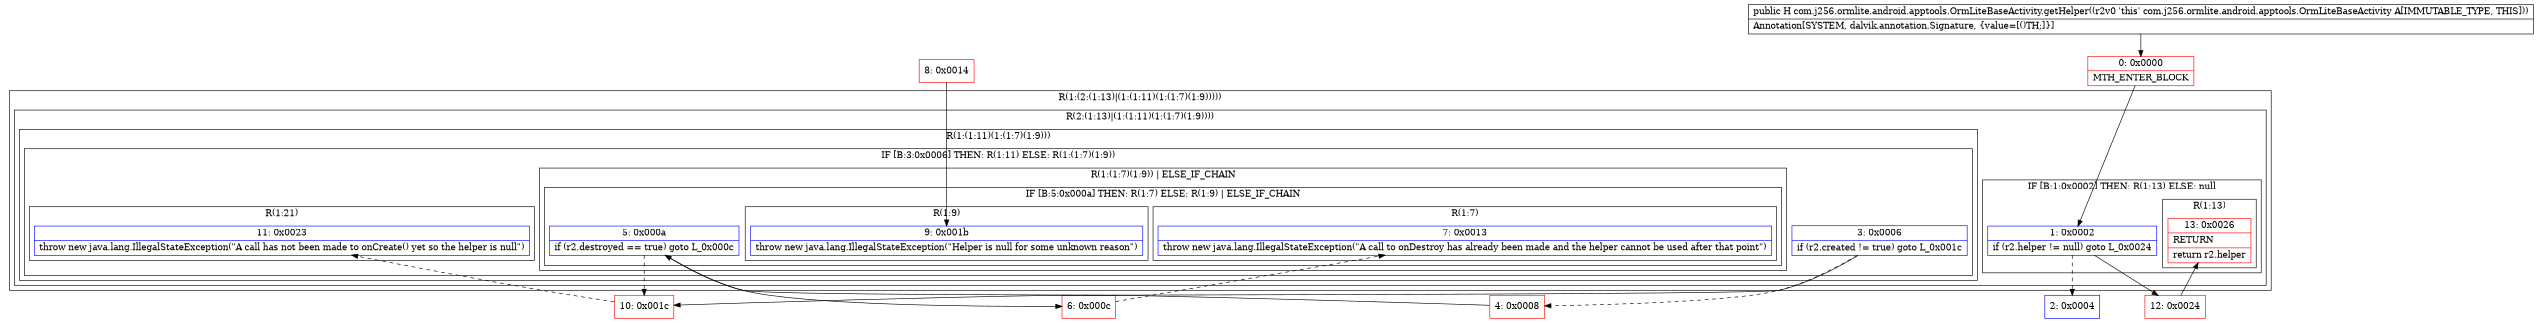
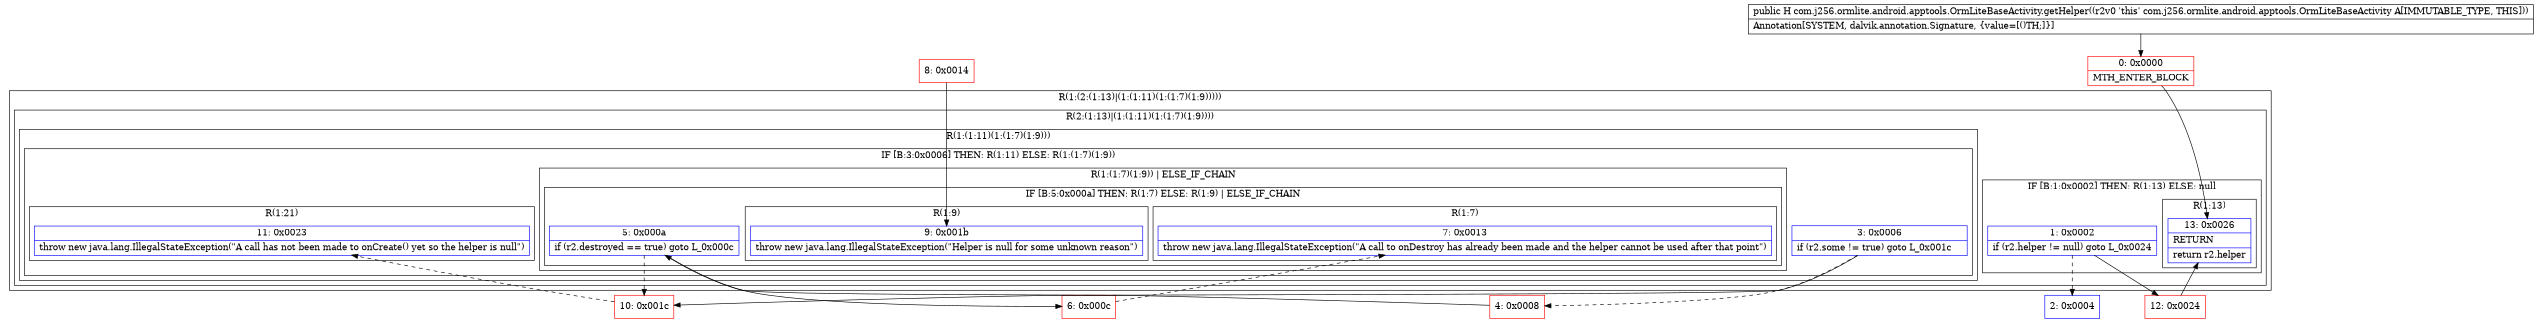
  digraph {
    node [color=blue shape=record]
-   n1 [color=red label="{13\:\ 0x0026|RETURN\l|return r2.helper\l}"]
+   n1 [label="{13\:\ 0x0026|RETURN\l|return r2.helper\l}"]
    n2 [label="{1\:\ 0x0002|if (r2.helper != null) goto L_0x0024\l}"]
    n3 [label="{11\:\ 0x0023|throw new java.lang.IllegalStateException(\"A call has not been made to onCreate() yet so the helper is null\")\l}"]
    n4 [label="{7\:\ 0x0013|throw new java.lang.IllegalStateException(\"A call to onDestroy has already been made and the helper cannot be used after that point\")\l}"]
    n5 [label="{9\:\ 0x001b|throw new java.lang.IllegalStateException(\"Helper is null for some unknown reason\")\l}"]
    n6 [label="{5\:\ 0x000a|if (r2.destroyed == true) goto L_0x000c\l}"]
-   n7 [label="{3\:\ 0x0006|if (r2.created != true) goto L_0x001c\l}"]
+   n7 [label="{3\:\ 0x0006|if (r2.some != true) goto L_0x001c\l}"]
    n8 [label="{2\:\ 0x0004}"]
    n9 [color=red label="{12\:\ 0x0024}"]
    n10 [color=red label="{10\:\ 0x001c}"]
    n11 [color=red label="{6\:\ 0x000c}"]
    n12 [color=red label="{4\:\ 0x0008}"]
    n13 [color=red label="{8\:\ 0x0014}"]
    n14 [color=red label="{0\:\ 0x0000|MTH_ENTER_BLOCK\l}"]
    n15 [label="{public H com.j256.ormlite.android.apptools.OrmLiteBaseActivity.getHelper((r2v0 'this' com.j256.ormlite.android.apptools.OrmLiteBaseActivity A[IMMUTABLE_TYPE, THIS]))  | Annotation[SYSTEM, dalvik.annotation.Signature, \{value=[()TH;]\}]\l}" color=""]
    subgraph cluster_1 {
      label="R(1:(2:(1:13)|(1:(1:11)(1:(1:7)(1:9)))))"
      subgraph cluster_2 {
        label="R(2:(1:13)|(1:(1:11)(1:(1:7)(1:9))))"
        subgraph cluster_3 {
          label="IF [B:1:0x0002] THEN: R(1:13) ELSE: null"
          n2
          subgraph cluster_4 {
            label="R(1:13)"
            n1
          }
        }
        subgraph cluster_5 {
          label="R(1:(1:11)(1:(1:7)(1:9)))"
          subgraph cluster_6 {
            label="IF [B:3:0x0006] THEN: R(1:11) ELSE: R(1:(1:7)(1:9))"
            n7
            subgraph cluster_7 {
              label="R(1:21)"
              n3
            }
            subgraph cluster_8 {
              label="R(1:(1:7)(1:9)) | ELSE_IF_CHAIN\l"
              subgraph cluster_9 {
                label="IF [B:5:0x000a] THEN: R(1:7) ELSE: R(1:9) | ELSE_IF_CHAIN\l"
                n6
                subgraph cluster_10 {
                  label="R(1:7)"
                  n4
                }
                subgraph cluster_11 {
                  label="R(1:9)"
                  n5
                }
              }
            }
          }
        }
      }
    }
    n2 -> n8 [style=dashed]
    n2 -> n9
    n6 -> n10 [style=dashed]
    n6 -> n11
    n7 -> n10
    n7 -> n12 [style=dashed]
    n9 -> n1
    n10 -> n3 [style=dashed]
    n11 -> n4 [style=dashed]
    n12 -> n6
    n13 -> n5
-   n14 -> n2
+   n14 -> n1
    n15 -> n14
  }
